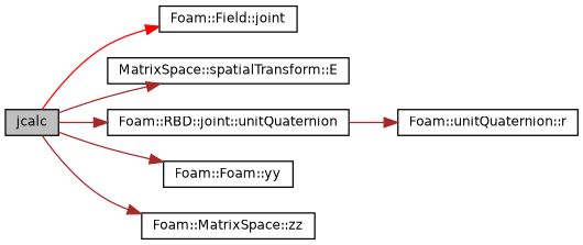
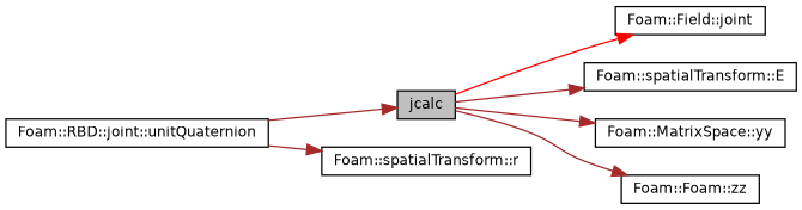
  digraph {
    rankdir=LR
    node [color=black fontname=Helvetica fontsize=10 shape=record]
    edge [color=brown fontname=Helvetica fontsize=10 labelfontname=Helvetica labelfontsize=10 style=solid]
    n1 [fillcolor=grey75 fontcolor=black height=0.2 label=jcalc style=filled width=0.4]
    n2 [height=0.2 label="Foam::Field::joint" width=0.4]
-   n3 [height=0.2 label="MatrixSpace::spatialTransform::E" width=0.4]
+   n3 [height=0.2 label="Foam::spatialTransform::E" width=0.4]
    n4 [height=0.2 label="Foam::RBD::joint::unitQuaternion" width=0.4]
-   n5 [height=0.2 label="Foam::Foam::yy" width=0.4]
-   n6 [height=0.2 label="Foam::MatrixSpace::zz" width=0.4]
-   n7 [height=0.2 label="Foam::unitQuaternion::r" width=0.4]
+   n5 [height=0.2 label="Foam::MatrixSpace::yy" width=0.4]
+   n6 [height=0.2 label="Foam::Foam::zz" width=0.4]
+   n7 [height=0.2 label="Foam::spatialTransform::r" width=0.4]
    n1 -> n2 [color=red]
    n1 -> n3
-   n1 -> n4
+   n4 -> n1
    n1 -> n5
    n1 -> n6
    n4 -> n7
  }
